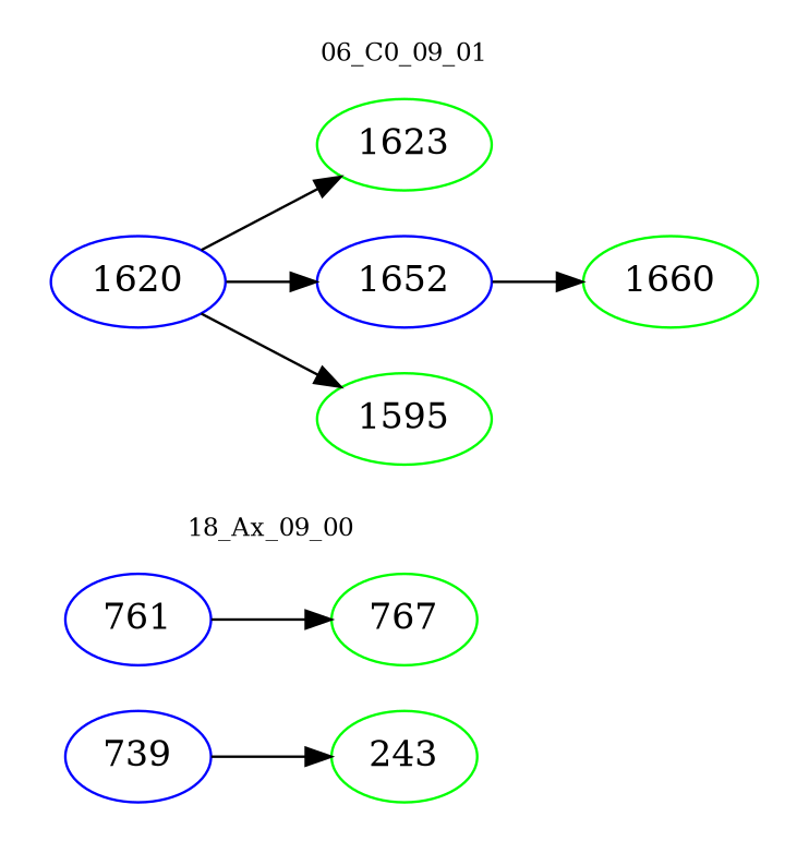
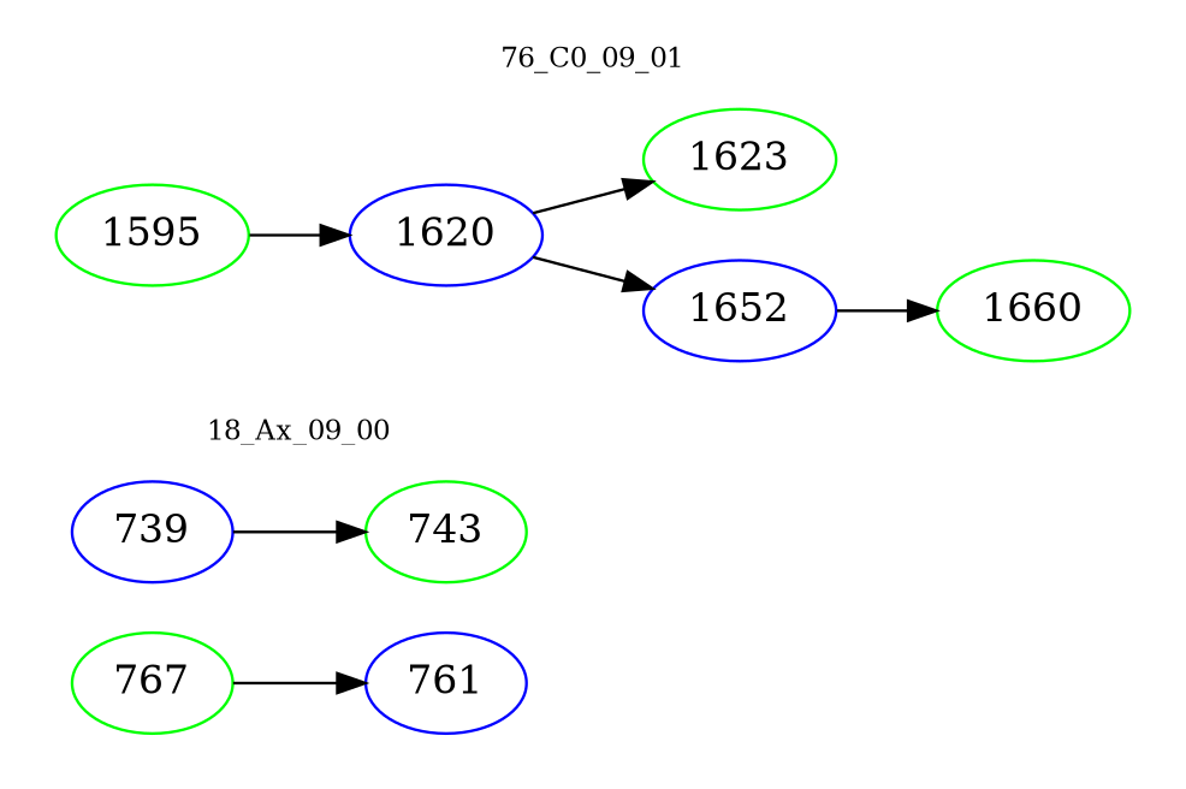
  digraph {
    rankdir=LR
    node [color=green]
    edge [color=black]
    n1 [color=blue label=761]
    n2 [color=blue label=739]
    n3 [label=767]
-   n4 [label=243]
+   n4 [label=743]
    n5 [color=blue label=1620]
    n6 [label=1595]
    n7 [color=blue label=1652]
    n8 [label=1623]
    n9 [label=1660]
    subgraph cluster_1 {
      color=white
      fontsize=10
      label="18_Ax_09_00"
      n1
      n2
      n3
      n4
    }
    subgraph cluster_2 {
      color=white
      fontsize=10
-     label="06_C0_09_01"
+     label="76_C0_09_01"
      n5
      n6
      n7
      n8
      n9
    }
-   n1 -> n3
+   n3 -> n1
    n2 -> n4
-   n5 -> n6
+   n6 -> n5
    n5 -> n7
    n5 -> n8
    n7 -> n9
  }
